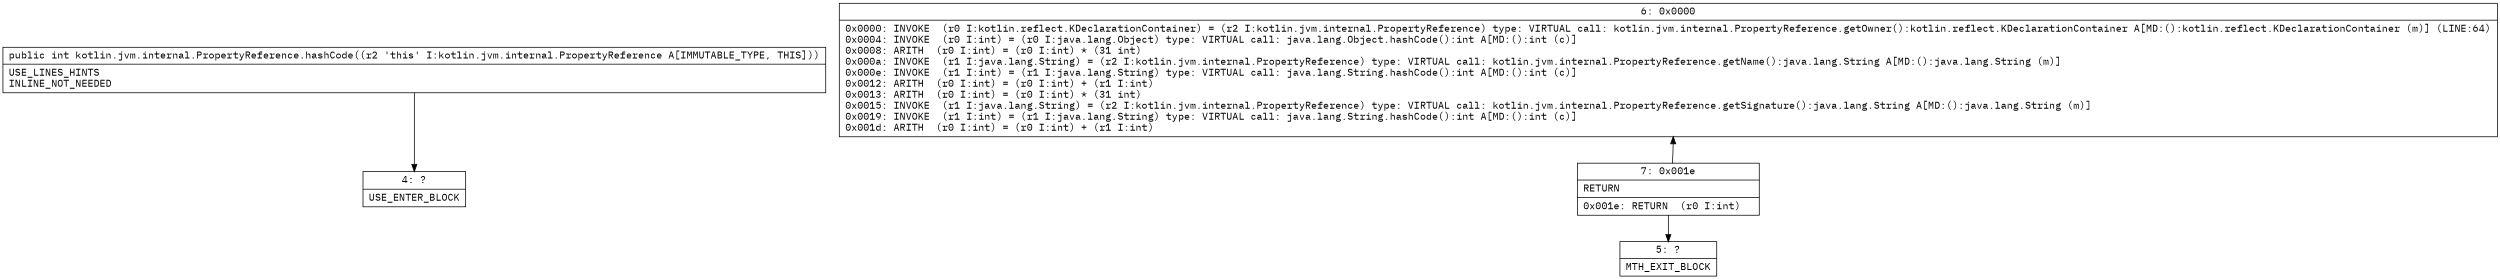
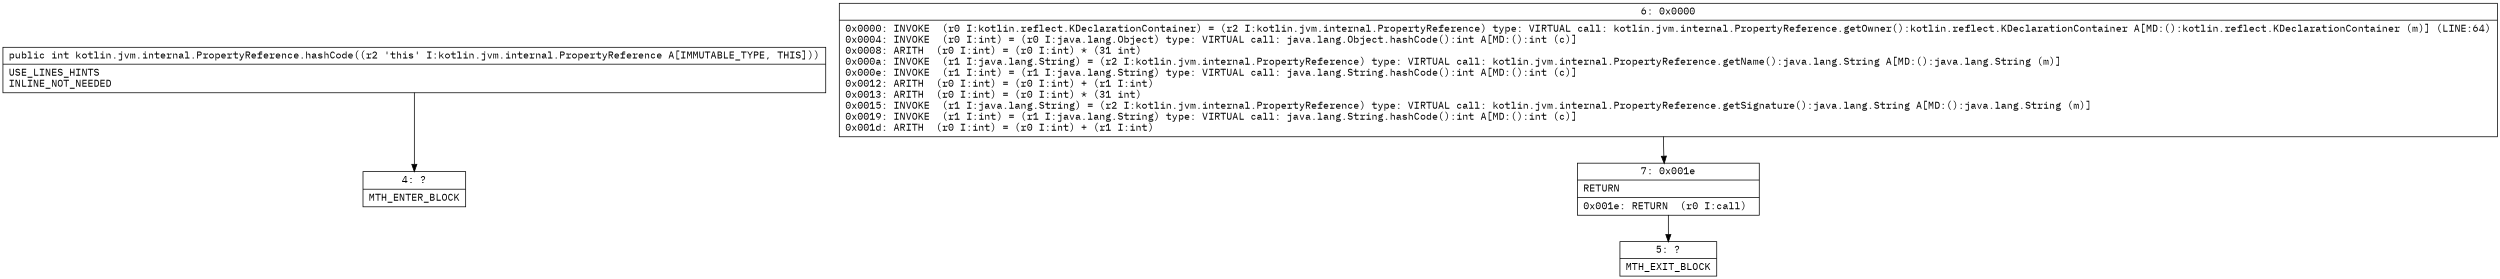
  digraph {
    fontname="IBM Plex Mono"
    node [fontname="IBM Plex Mono" shape=record]
    edge [fontname="IBM Plex Mono"]
-   n1 [label="{4\:\ ?|USE_ENTER_BLOCK\l}"]
+   n1 [label="{4\:\ ?|MTH_ENTER_BLOCK\l}"]
    n2 [label="{6\:\ 0x0000|0x0000: INVOKE  (r0 I:kotlin.reflect.KDeclarationContainer) = (r2 I:kotlin.jvm.internal.PropertyReference) type: VIRTUAL call: kotlin.jvm.internal.PropertyReference.getOwner():kotlin.reflect.KDeclarationContainer A[MD:():kotlin.reflect.KDeclarationContainer (m)] (LINE:64)\l0x0004: INVOKE  (r0 I:int) = (r0 I:java.lang.Object) type: VIRTUAL call: java.lang.Object.hashCode():int A[MD:():int (c)]\l0x0008: ARITH  (r0 I:int) = (r0 I:int) * (31 int) \l0x000a: INVOKE  (r1 I:java.lang.String) = (r2 I:kotlin.jvm.internal.PropertyReference) type: VIRTUAL call: kotlin.jvm.internal.PropertyReference.getName():java.lang.String A[MD:():java.lang.String (m)]\l0x000e: INVOKE  (r1 I:int) = (r1 I:java.lang.String) type: VIRTUAL call: java.lang.String.hashCode():int A[MD:():int (c)]\l0x0012: ARITH  (r0 I:int) = (r0 I:int) + (r1 I:int) \l0x0013: ARITH  (r0 I:int) = (r0 I:int) * (31 int) \l0x0015: INVOKE  (r1 I:java.lang.String) = (r2 I:kotlin.jvm.internal.PropertyReference) type: VIRTUAL call: kotlin.jvm.internal.PropertyReference.getSignature():java.lang.String A[MD:():java.lang.String (m)]\l0x0019: INVOKE  (r1 I:int) = (r1 I:java.lang.String) type: VIRTUAL call: java.lang.String.hashCode():int A[MD:():int (c)]\l0x001d: ARITH  (r0 I:int) = (r0 I:int) + (r1 I:int) \l}"]
-   n3 [label="{7\:\ 0x001e|RETURN\l|0x001e: RETURN  (r0 I:int) \l}"]
+   n3 [label="{7\:\ 0x001e|RETURN\l|0x001e: RETURN  (r0 I:call) \l}"]
    n4 [label="{5\:\ ?|MTH_EXIT_BLOCK\l}"]
    n5 [label="{public int kotlin.jvm.internal.PropertyReference.hashCode((r2 'this' I:kotlin.jvm.internal.PropertyReference A[IMMUTABLE_TYPE, THIS]))  | USE_LINES_HINTS\lINLINE_NOT_NEEDED\l}"]
-   n3 -> n2
+   n2 -> n3
    n3 -> n4
    n5 -> n1
  }
